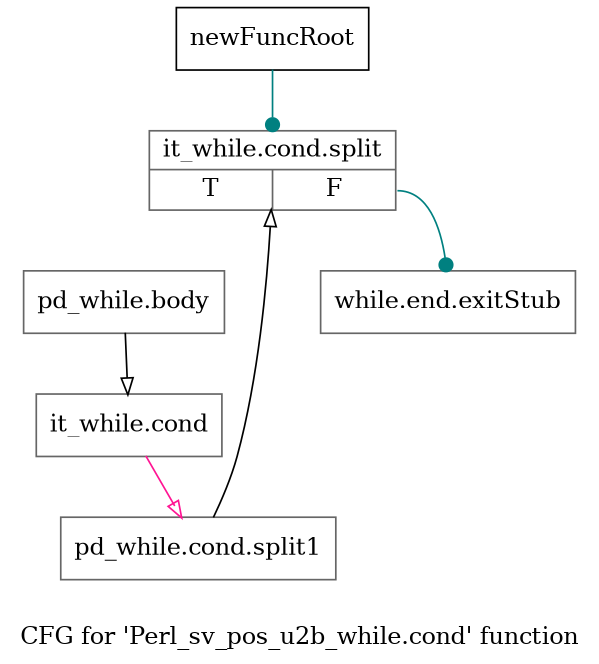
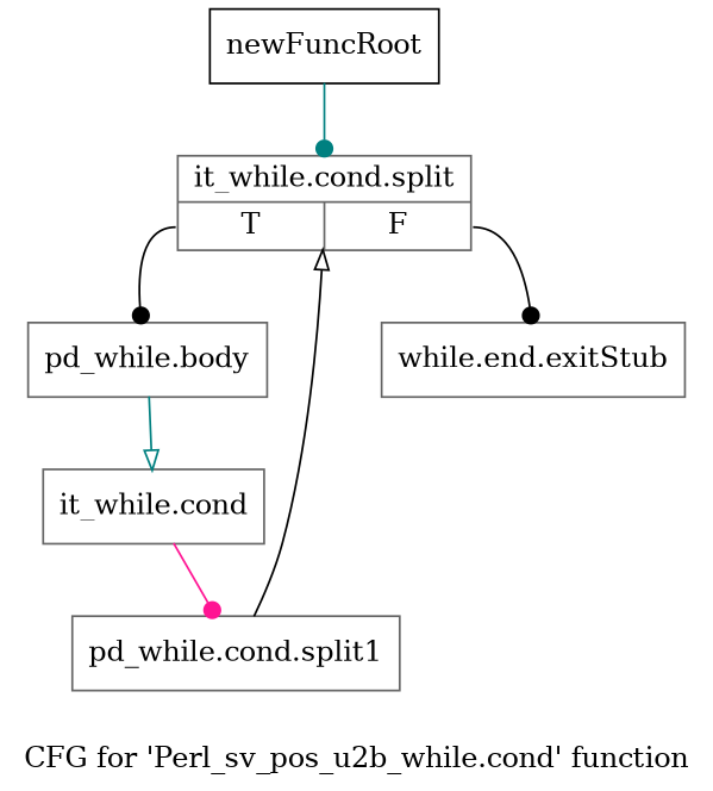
  digraph {
    label="CFG for 'Perl_sv_pos_u2b_while.cond' function"
    node [color=gray40 shape=record]
    edge [arrowhead=dot color=black]
    n1 [color=black label="{newFuncRoot}"]
    n2 [label="{it_while.cond.split|{<s0>T|<s1>F}}"]
    n3 [label="{it_while.cond}"]
    n4 [label="{pd_while.cond.split1}"]
    n5 [label="{while.end.exitStub}"]
    n6 [label="{pd_while.body}"]
    n1 -> n2 [color=teal]
-   n2 -> n5 [color=teal tailport=s1]
-   n3 -> n4 [arrowhead=onormal color=deeppink]
+   n2 -> n5 [tailport=s1]
+   n2 -> n6 [tailport=s0]
+   n3 -> n4 [color=deeppink]
    n4 -> n2 [arrowhead=onormal]
-   n6 -> n3 [arrowhead=onormal]
+   n6 -> n3 [arrowhead=onormal color=teal]
  }
